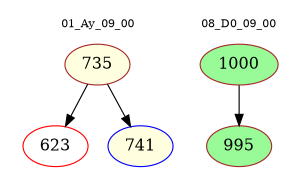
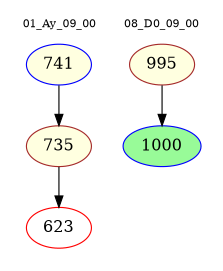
  digraph {
    node [color=brown fillcolor=lightyellow style=filled]
    edge [color=black style=solid]
    n1 [label=735]
    n2 [color=red fillcolor=white label=623]
    n3 [color=blue label=741]
-   n4 [fillcolor=palegreen label=1000]
-   n5 [fillcolor=palegreen label=995]
+   n4 [color=blue fillcolor=palegreen label=1000]
+   n5 [label=995]
    subgraph cluster_1 {
      color=white
      fontsize=10
      label="01_Ay_09_00"
      n1
      n2
      n3
    }
    subgraph cluster_2 {
      color=white
      fontsize=10
      label="08_D0_09_00"
      n4
      n5
    }
    n1 -> n2
-   n1 -> n3
-   n4 -> n5
+   n3 -> n1
+   n5 -> n4
  }
